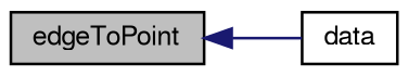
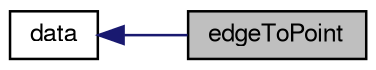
  digraph {
    rankdir=LR
    node [color=black fontname=FreeSans fontsize=10 shape=record]
    n1 [fillcolor=grey75 fontcolor=black height=0.2 label=edgeToPoint style=filled width=0.4]
    n2 [height=0.2 label=data width=0.4]
-   n1 -> n2 [color=midnightblue dir=back fontname=FreeSans fontsize=10 labelfontname=FreeSans labelfontsize=10 style=solid]
+   n2 -> n1 [color=midnightblue dir=back fontname=FreeSans fontsize=10 labelfontname=FreeSans labelfontsize=10 style=solid]
  }
